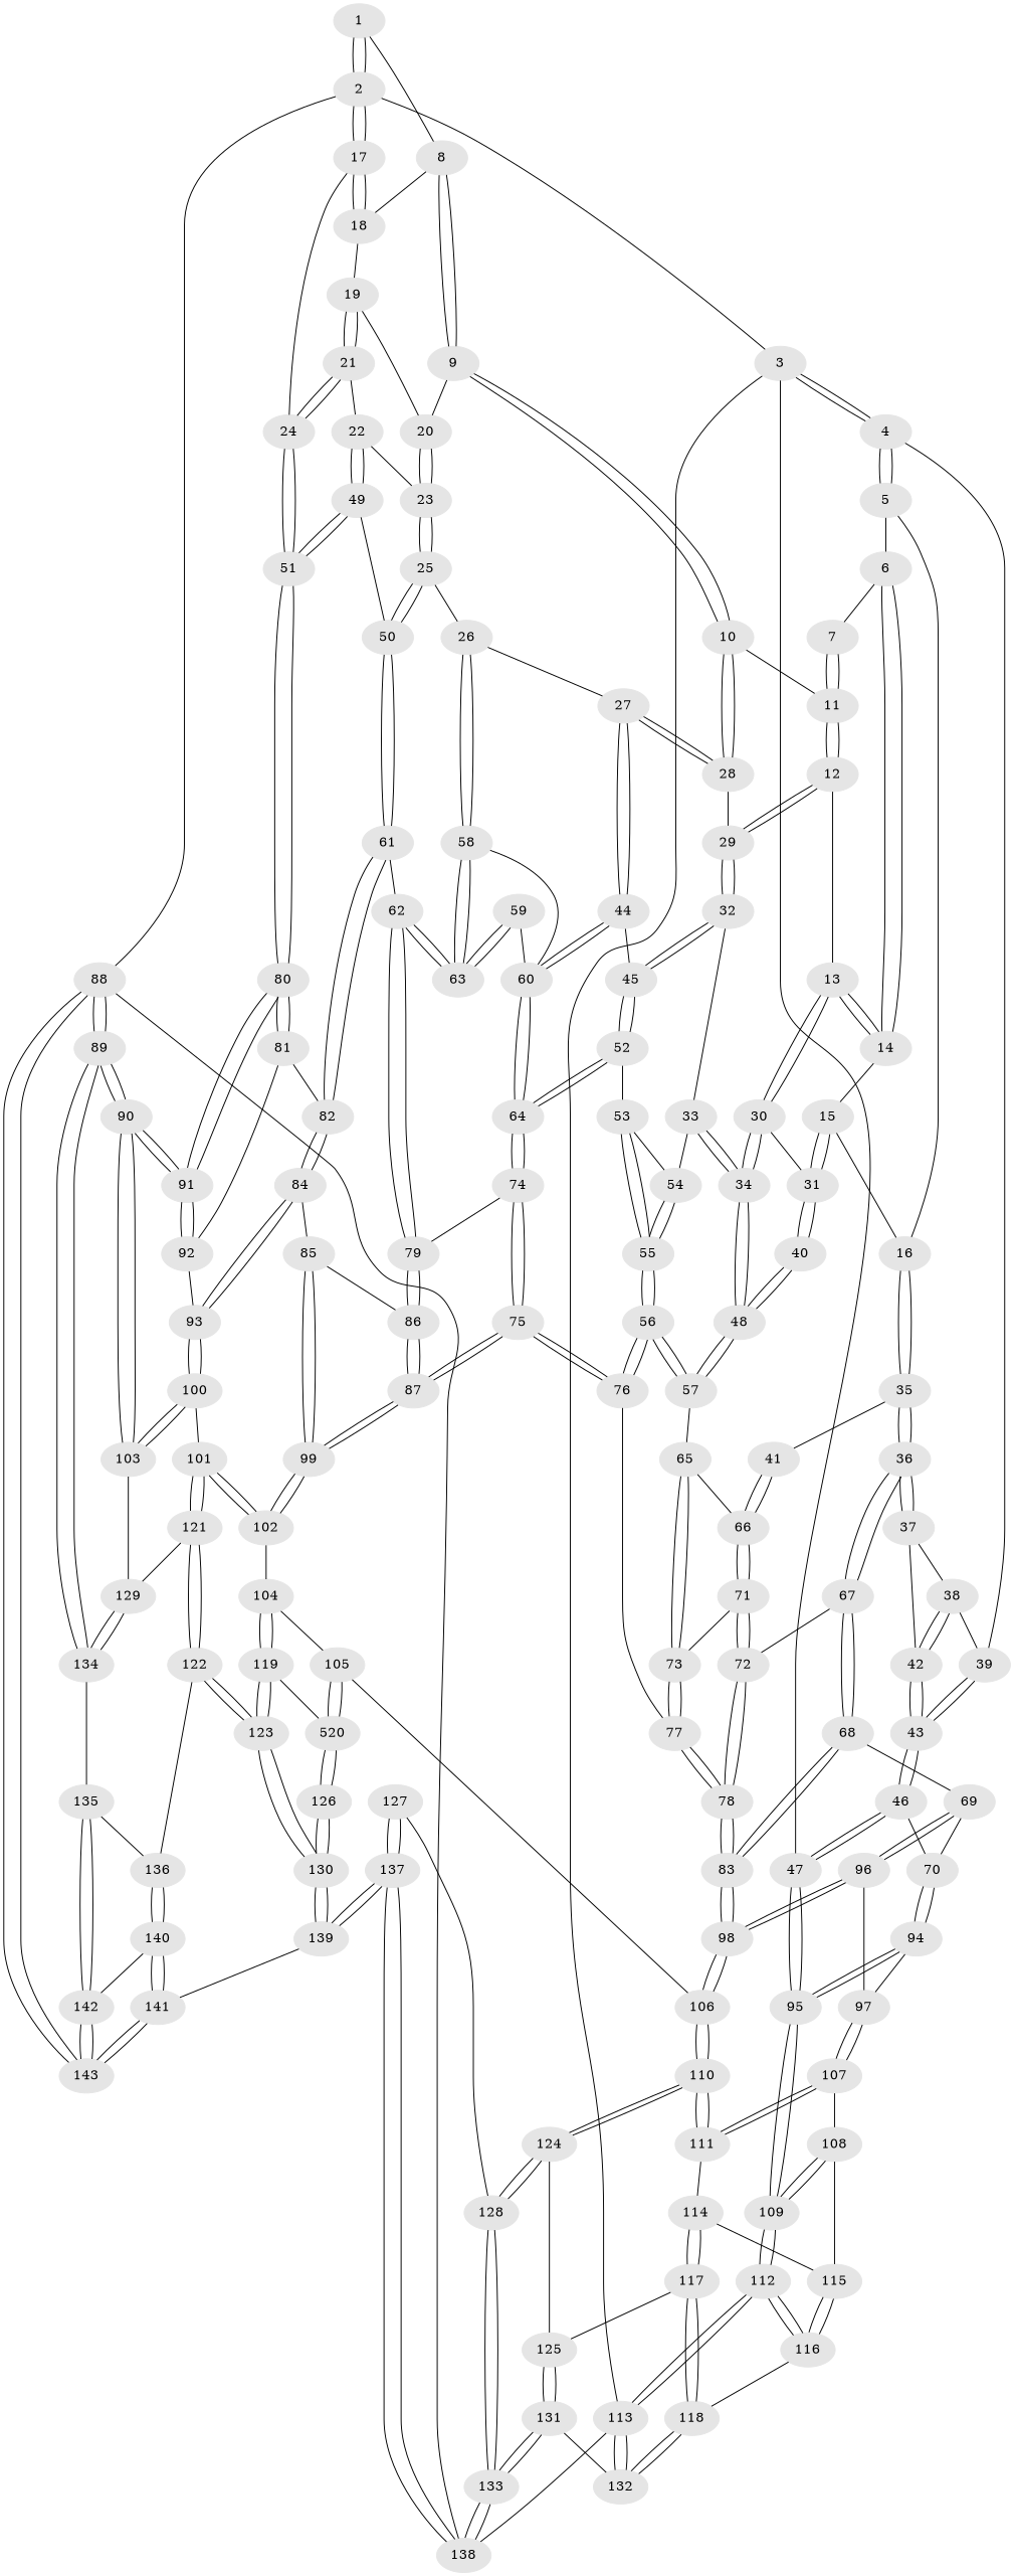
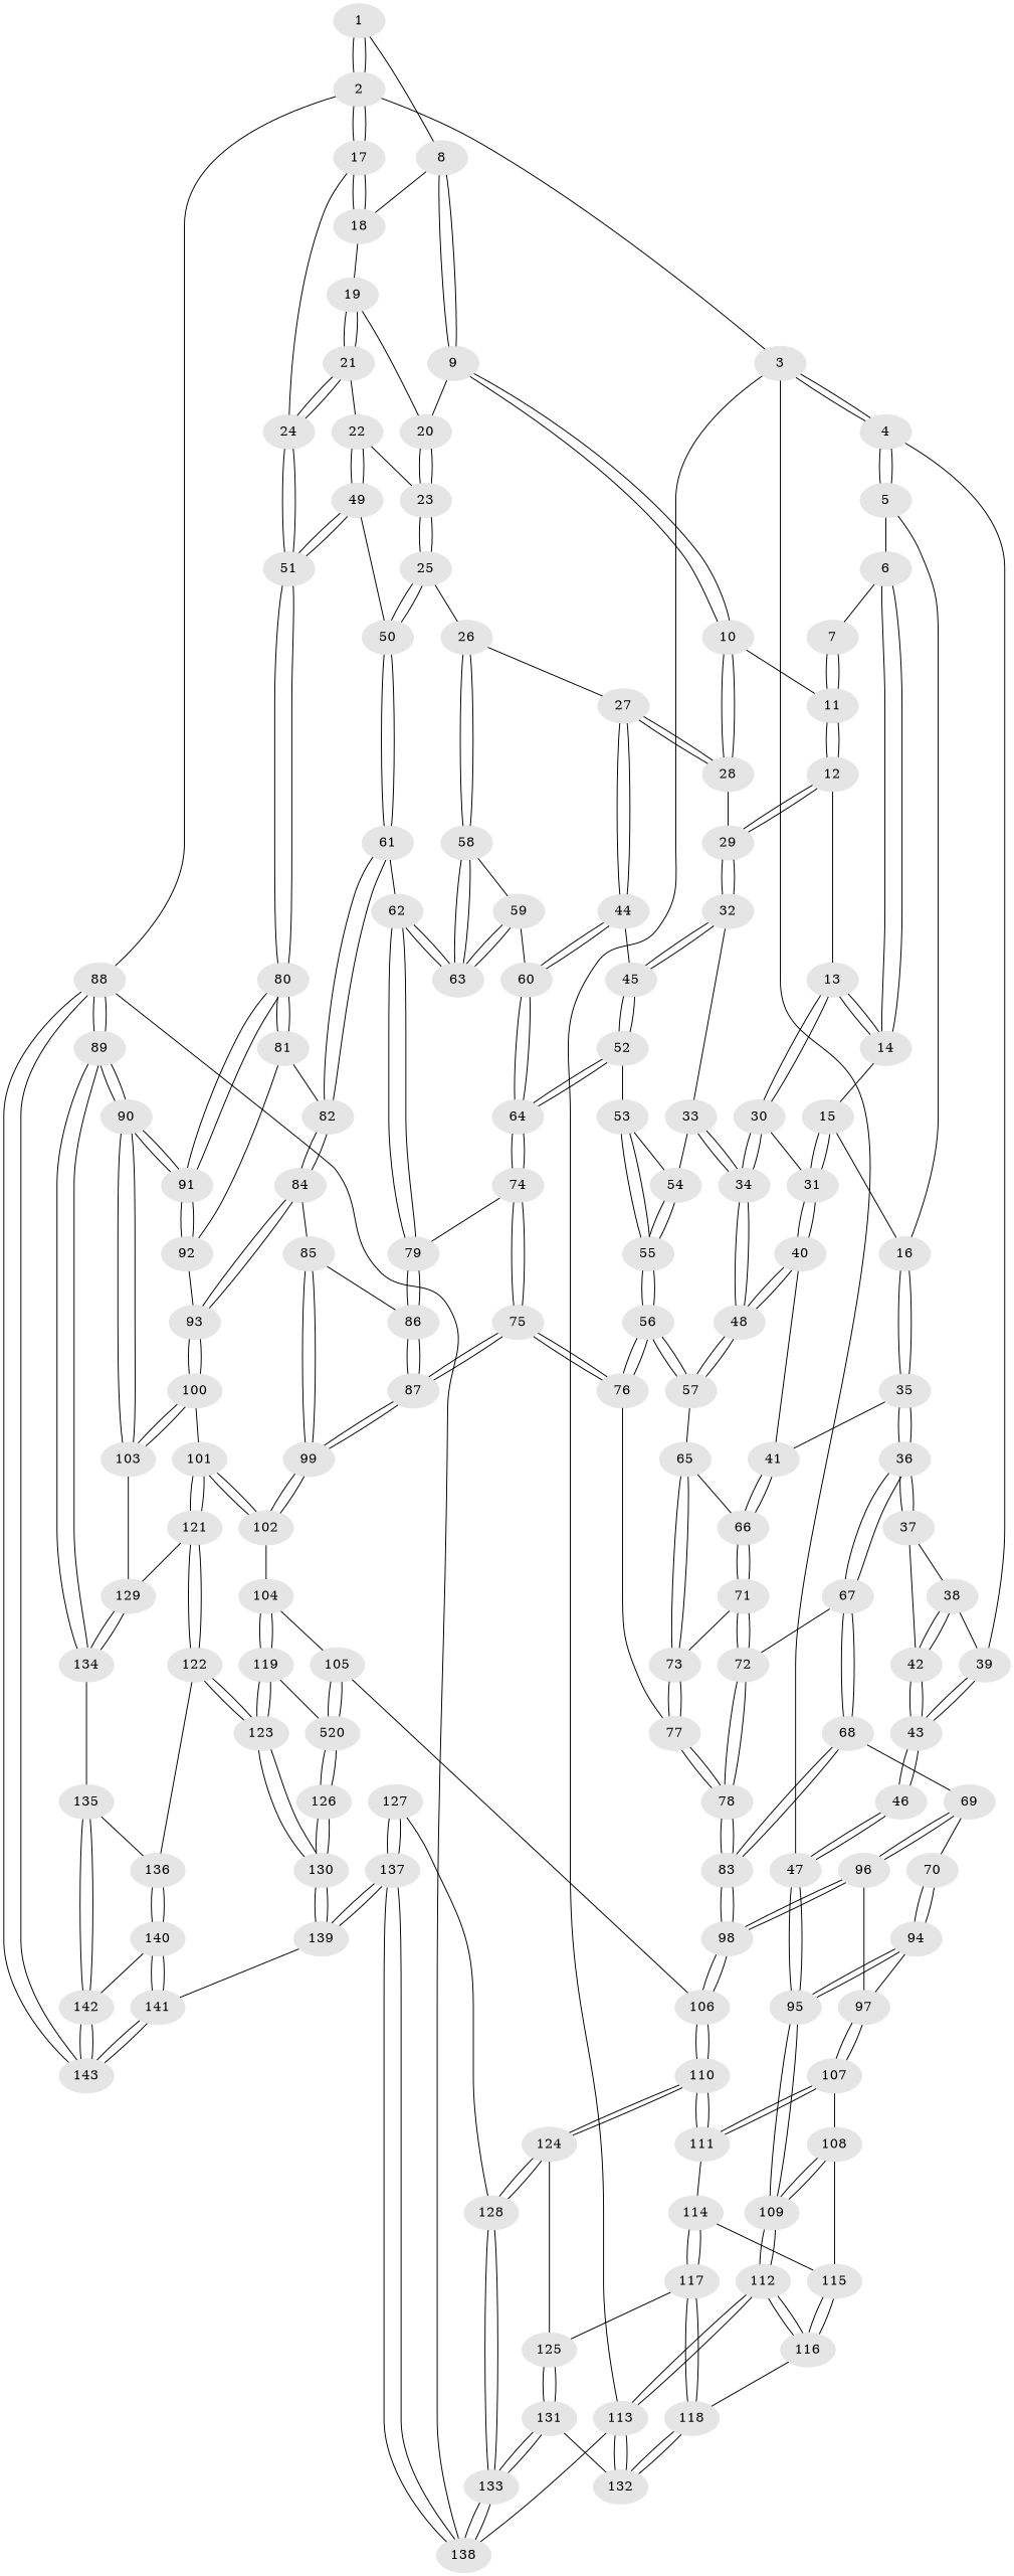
  graph {
    node [color=gray90 style=filled]
    1
    2
    8
    3
    17
    88
    9
    18
    4
    47
    113
    24
    89
    138
    143
    5
    39
    95
    132
    6
    16
    43
    7
    14
    35
    11
    15
    12
    10
    20
    19
    28
    23
    29
    13
    30
    32
    31
    34
    40
    36
    41
    51
    21
    22
    25
    49
    50
    26
    80
    27
    58
    61
    44
    59
    63
    45
    60
    33
    48
    54
    52
    55
    57
    37
    67
    66
    38
    42
    68
    72
    46
    71
    70
    64
    53
    94
    109
    65
    62
    82
    81
    91
    74
    56
    76
    77
    73
    79
    84
    86
    75
    69
    83
    78
    96
    98
    97
    87
    99
    92
    93
    85
    106
    100
    102
    90
    134
    103
    135
    129
    101
    107
    112
    108
    111
    110
    104
    121
    122
    105
    119
    n123 [label=520]
    123
    126
    124
    115
    114
    116
    125
    128
    117
    118
    131
    130
    136
    140
    139
    133
    127
    137
    141
    142
    1 -- 2
    1 -- 2
    1 -- 8
    2 -- 3
    2 -- 17
    2 -- 17
    2 -- 88
    8 -- 9
    8 -- 9
    8 -- 18
    3 -- 4
    3 -- 4
    3 -- 47
    3 -- 113
    17 -- 18
    17 -- 18
    17 -- 24
    88 -- 89
    88 -- 89
    88 -- 138
    88 -- 143
    88 -- 143
    9 -- 10
    9 -- 10
    9 -- 20
    18 -- 19
    4 -- 5
    4 -- 5
    4 -- 39
    47 -- 95
    47 -- 95
    113 -- 138
    113 -- 132
    113 -- 132
    24 -- 51
    24 -- 51
    89 -- 90
    89 -- 90
    89 -- 134
    89 -- 134
    5 -- 6
    5 -- 16
    39 -- 43
    39 -- 43
    95 -- 109
    95 -- 109
    6 -- 7
    6 -- 14
    6 -- 14
    16 -- 35
    16 -- 35
    43 -- 46
    43 -- 46
    7 -- 11
    7 -- 11
    14 -- 15
    35 -- 36
    35 -- 36
    35 -- 41
    11 -- 12
    11 -- 12
    15 -- 16
    15 -- 31
    15 -- 31
    12 -- 29
    12 -- 29
    12 -- 13
    10 -- 11
    10 -- 28
    10 -- 28
    20 -- 23
    20 -- 23
    19 -- 20
    19 -- 21
    19 -- 21
    28 -- 29
    23 -- 25
    23 -- 25
    29 -- 32
    29 -- 32
    13 -- 14
    13 -- 14
    13 -- 30
    13 -- 30
    30 -- 31
    30 -- 34
    30 -- 34
    32 -- 45
    32 -- 45
    32 -- 33
    31 -- 40
    31 -- 40
    34 -- 48
    34 -- 48
+   40 -- 41
    40 -- 48
    40 -- 48
    36 -- 37
    36 -- 37
    36 -- 67
    36 -- 67
    41 -- 66
    41 -- 66
    51 -- 80
    51 -- 80
    21 -- 24
    21 -- 24
    21 -- 22
    22 -- 23
    22 -- 49
    22 -- 49
    25 -- 50
    25 -- 50
    25 -- 26
    49 -- 51
    49 -- 51
    49 -- 50
    50 -- 61
    50 -- 61
    26 -- 27
    26 -- 58
    26 -- 58
    80 -- 81
    80 -- 81
    80 -- 91
    80 -- 91
    27 -- 28
    27 -- 28
    27 -- 44
    27 -- 44
-   58 -- 60
+   58 -- 59
    58 -- 63
    58 -- 63
    61 -- 62
    61 -- 82
    61 -- 82
    44 -- 45
    44 -- 60
    44 -- 60
    59 -- 63
    59 -- 63
    59 -- 60
    45 -- 52
    45 -- 52
    60 -- 64
    60 -- 64
    33 -- 34
    33 -- 34
    33 -- 54
    48 -- 57
    48 -- 57
    54 -- 55
    54 -- 55
    52 -- 64
    52 -- 64
    52 -- 53
    55 -- 56
    55 -- 56
    57 -- 65
    37 -- 38
    37 -- 42
    67 -- 68
    67 -- 68
    67 -- 72
    66 -- 71
    66 -- 71
    38 -- 39
    38 -- 42
    38 -- 42
    42 -- 43
    42 -- 43
    68 -- 69
    68 -- 83
    68 -- 83
    72 -- 78
    72 -- 78
    46 -- 47
    46 -- 47
-   46 -- 70
    71 -- 72
    71 -- 72
    71 -- 73
    70 -- 94
    70 -- 94
    64 -- 74
    64 -- 74
    53 -- 54
    53 -- 55
    53 -- 55
    94 -- 95
    94 -- 95
    94 -- 97
    109 -- 112
    109 -- 112
    65 -- 66
    65 -- 73
    65 -- 73
    62 -- 63
    62 -- 63
    62 -- 79
    62 -- 79
    82 -- 84
    82 -- 84
    81 -- 82
    81 -- 92
    91 -- 92
    91 -- 92
    74 -- 79
    74 -- 75
    74 -- 75
    56 -- 57
    56 -- 57
    56 -- 76
    56 -- 76
    76 -- 77
    77 -- 78
    77 -- 78
    73 -- 77
    73 -- 77
    79 -- 86
    79 -- 86
    84 -- 93
    84 -- 93
    84 -- 85
    86 -- 87
    86 -- 87
    75 -- 76
    75 -- 76
    75 -- 87
    75 -- 87
    69 -- 70
    69 -- 96
    69 -- 96
    83 -- 98
    83 -- 98
    78 -- 83
    78 -- 83
    96 -- 98
    96 -- 98
    96 -- 97
    98 -- 106
    98 -- 106
    97 -- 107
    97 -- 107
    87 -- 99
    87 -- 99
    99 -- 102
    99 -- 102
    92 -- 93
    93 -- 100
    93 -- 100
    85 -- 86
    85 -- 99
    85 -- 99
    106 -- 110
    106 -- 110
    100 -- 103
    100 -- 103
    100 -- 101
    102 -- 104
    90 -- 91
    90 -- 91
    90 -- 103
    90 -- 103
    134 -- 135
    103 -- 129
    135 -- 136
    135 -- 142
    135 -- 142
    129 -- 134
    129 -- 134
    101 -- 102
    101 -- 102
    101 -- 121
    101 -- 121
    107 -- 108
    107 -- 111
    107 -- 111
    112 -- 113
    112 -- 113
    112 -- 116
    112 -- 116
    108 -- 109
    108 -- 109
    108 -- 115
    111 -- 114
    110 -- 111
    110 -- 111
    110 -- 124
    110 -- 124
    104 -- 105
    104 -- 119
    104 -- 119
    121 -- 129
    121 -- 122
    121 -- 122
    122 -- 123
    122 -- 123
    122 -- 136
    105 -- 106
    105 -- n123
    105 -- n123
    119 -- n123
    119 -- 123
    119 -- 123
    n123 -- 126
    n123 -- 126
    123 -- 130
    123 -- 130
    126 -- 130
    126 -- 130
    124 -- 125
    124 -- 128
    124 -- 128
    115 -- 116
    115 -- 116
    114 -- 115
    114 -- 117
    114 -- 117
    116 -- 118
    125 -- 131
    125 -- 131
    128 -- 133
    128 -- 133
    117 -- 125
    117 -- 118
    117 -- 118
    118 -- 132
    118 -- 132
    131 -- 132
    131 -- 133
    131 -- 133
    130 -- 139
    130 -- 139
    136 -- 140
    136 -- 140
    140 -- 141
    140 -- 141
    140 -- 142
    139 -- 141
    133 -- 138
    133 -- 138
    127 -- 128
    127 -- 137
    127 -- 137
    137 -- 138
    137 -- 138
    137 -- 139
    137 -- 139
    141 -- 143
    141 -- 143
    142 -- 143
    142 -- 143
  }
